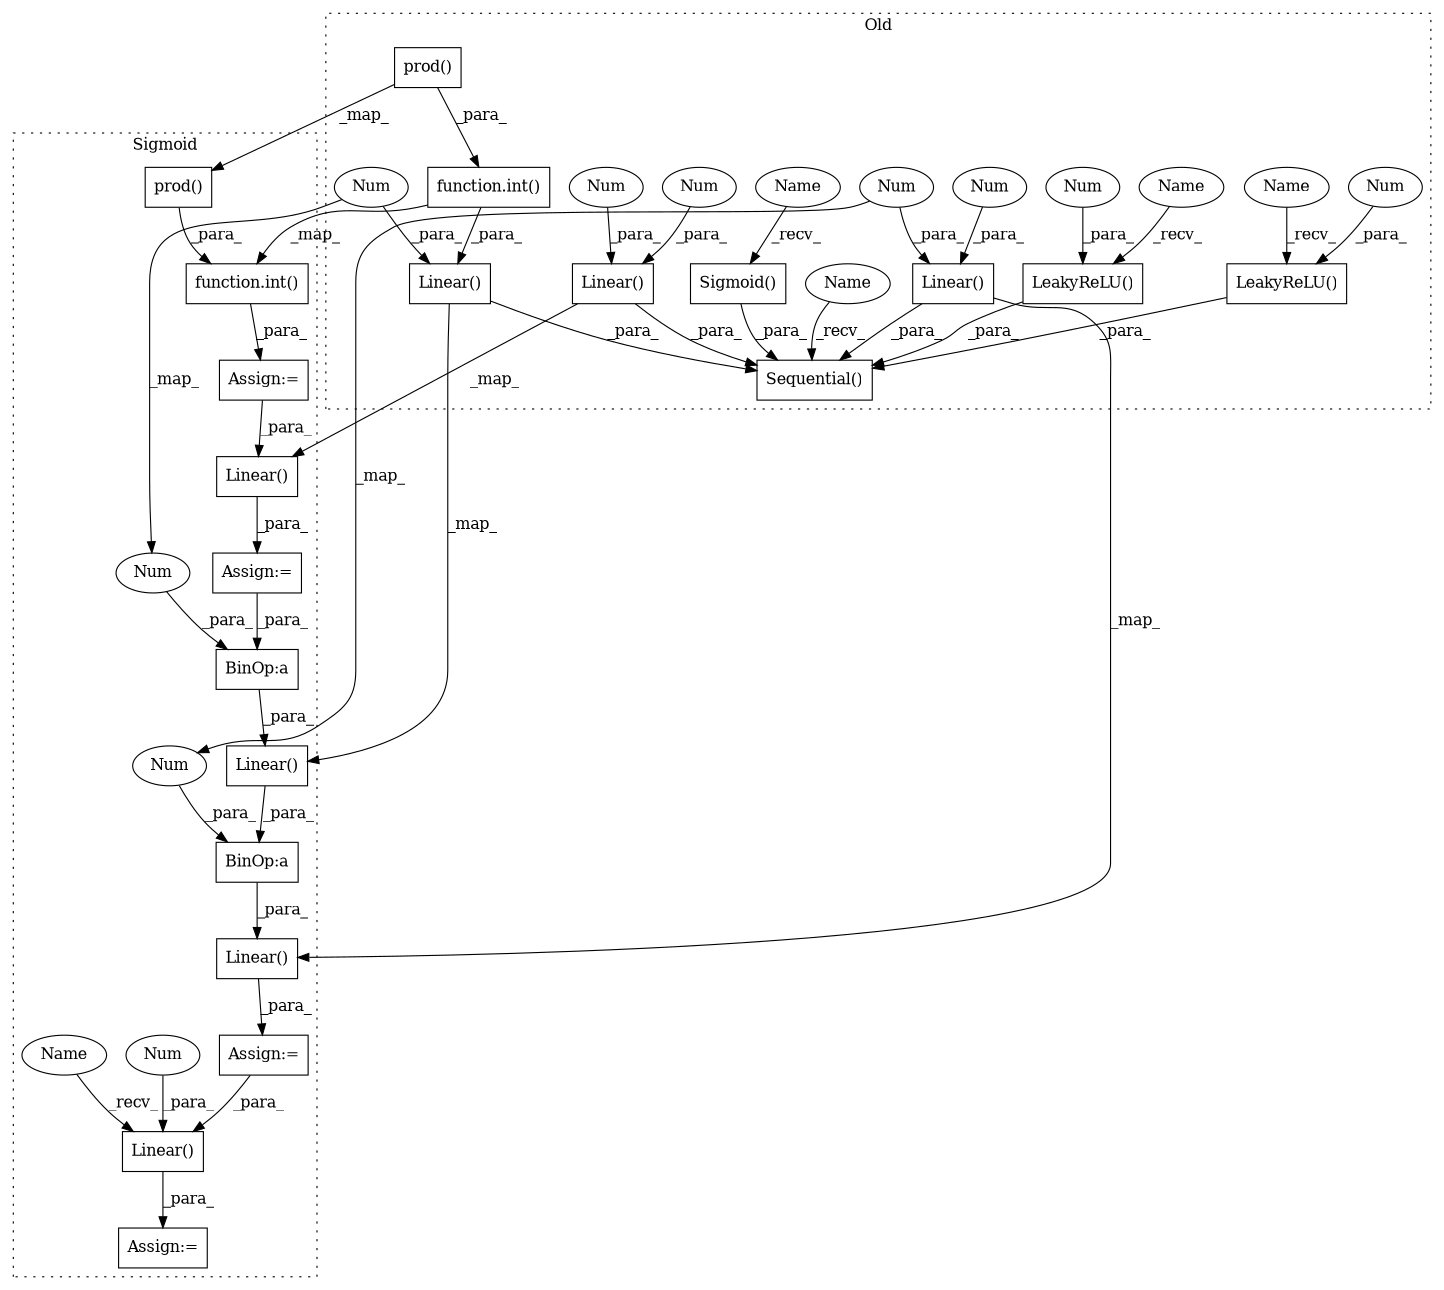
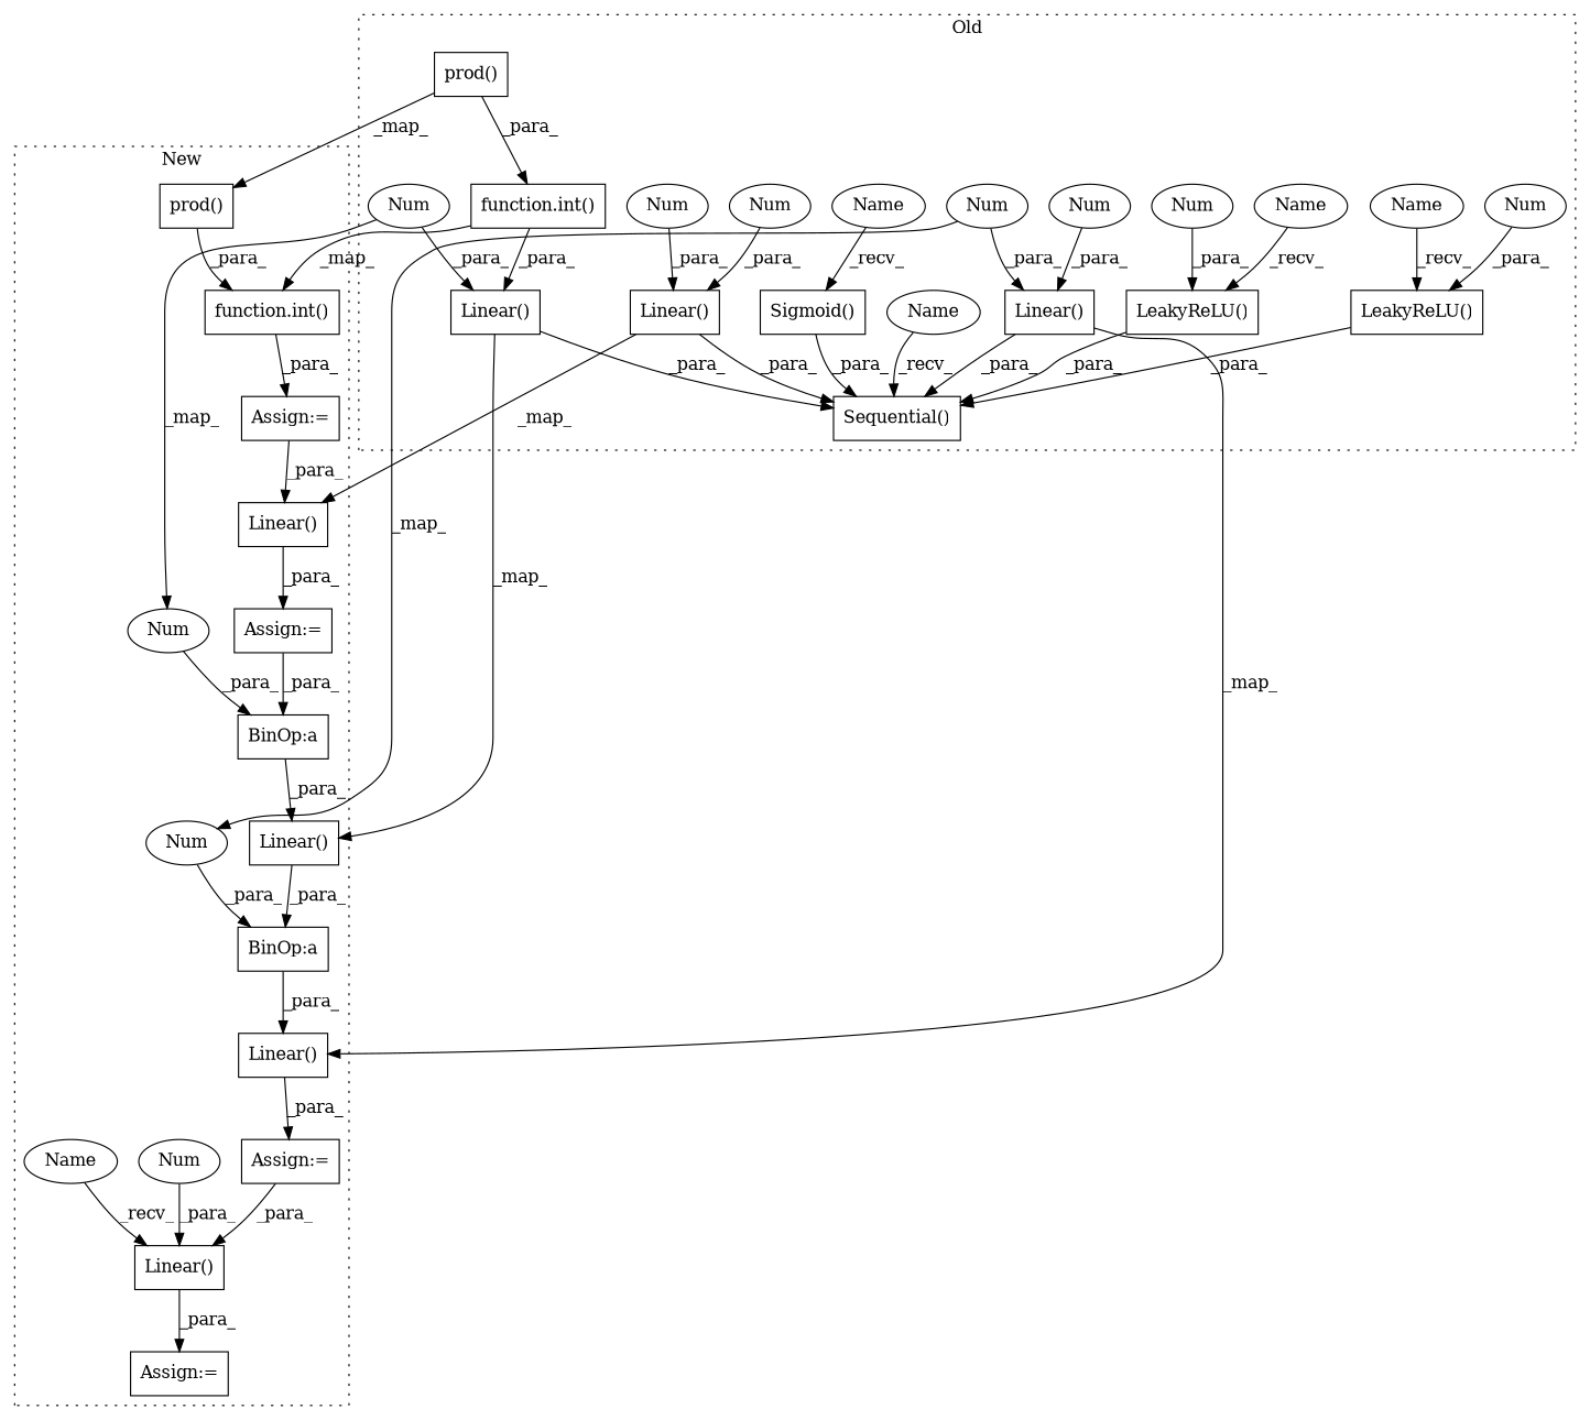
  digraph {
    node [a=75 l=3 s=1205 shape=box]
    n1 [l=12 label="Sigmoid()"]
    n2 [l="27,11" label="Sequential()" s="971,1217"]
    n3 [l="10,1" label="Linear()" s="1174,1190"]
    n4 [l="8,1" label="prod()" s="1012,1029"]
    n5 [l="10,1" label="Linear()" s="998,1036"]
    n6 [l="4,1" label="function.int()" s="1008,1030"]
    n7 [l="10,1" label="Linear()" s="1096,1114"]
    n8 [a=76 label=Num s=1184 shape=ellipse]
    n9 [a=76 label=Num s=1033 shape=ellipse]
    n10 [a=76 l=1 label=Num s=1189 shape=ellipse]
    n11 [a=76 label=Num s=1111 shape=ellipse]
    n12 [a=76 label=Num s=1106 shape=ellipse]
    n13 [l="13,15" label="LeakyReLU()" s="1051,1067"]
    n14 [a=76 label=Num s=1064 shape=ellipse]
    n15 [l="13,15" label="LeakyReLU()" s="1129,1145"]
    n16 [a=76 label=Num s=1142 shape=ellipse]
    n17 [a=87 l=2 label=Name s=1129 shape=ellipse]
    n18 [a=87 l=2 label=Name shape=ellipse]
    n19 [a=87 l=2 label=Name s=971 shape=ellipse]
    n20 [a=87 l=2 label=Name s=1051 shape=ellipse]
    n21 [l="10,1" label="Linear()" s="1219,1253"]
    n22 [a=82 l=4 label="BinOp:a" s=1193]
    n23 [a=82 l=4 label="BinOp:a" s=1113]
    n24 [a=68 label="Assign:=" s=1216]
    n25 [l="10,1" label="Linear()" s="1139,1198"]
    n26 [l="8,1" label="prod()" s="971,988"]
    n27 [l="10,1" label="Linear()" s="1059,1118"]
    n28 [l="4,1" label="function.int()" s="967,989"]
    n29 [l="10,1" label="Linear()" s="1010,1038"]
    n30 [a=76 l=1 label=Num s=1197 shape=ellipse]
    n31 [a=76 l=1 label=Num s=1117 shape=ellipse]
    n32 [a=76 l=1 label=Num s=1252 shape=ellipse]
    n33 [a=68 label="Assign:=" s=964]
    n34 [a=68 label="Assign:=" s=1007]
    n35 [a=68 label="Assign:=" s=1136]
    n36 [a=87 l=2 label=Name s=1219 shape=ellipse]
    subgraph cluster_1 {
      label=Old
      style=dotted
      n1
      n2
      n3
      n4
      n5
      n6
      n7
      n8
      n9
      n10
      n11
      n12
      n13
      n14
      n15
      n16
      n17
      n18
      n19
      n20
    }
    subgraph cluster_2 {
-     label=Sigmoid
+     label=New
      style=dotted
      n21
      n22
      n23
      n24
      n25
      n26
      n27
      n28
      n29
      n30
      n31
      n32
      n33
      n34
      n35
      n36
    }
    n1 -> n2 [label=_para_]
    n3 -> n2 [label=_para_]
    n3 -> n25 [label=_map_]
    n4 -> n6 [label=_para_]
    n4 -> n26 [label=_map_]
    n5 -> n2 [label=_para_]
    n5 -> n27 [label=_map_]
    n6 -> n5 [label=_para_]
    n6 -> n28 [label=_map_]
    n7 -> n2 [label=_para_]
    n7 -> n29 [label=_map_]
    n8 -> n3 [label=_para_]
    n8 -> n30 [label=_map_]
    n9 -> n5 [label=_para_]
    n9 -> n31 [label=_map_]
    n10 -> n3 [label=_para_]
    n11 -> n7 [label=_para_]
    n12 -> n7 [label=_para_]
    n13 -> n2 [label=_para_]
    n14 -> n13 [label=_para_]
    n15 -> n2 [label=_para_]
    n16 -> n15 [label=_para_]
    n17 -> n15 [label=_recv_]
    n18 -> n1 [label=_recv_]
    n19 -> n2 [label=_recv_]
    n20 -> n13 [label=_recv_]
    n21 -> n24 [label=_para_]
    n22 -> n25 [label=_para_]
    n23 -> n27 [label=_para_]
    n25 -> n35 [label=_para_]
    n26 -> n28 [label=_para_]
    n27 -> n22 [label=_para_]
    n28 -> n33 [label=_para_]
    n29 -> n34 [label=_para_]
    n30 -> n22 [label=_para_]
    n31 -> n23 [label=_para_]
    n32 -> n21 [label=_para_]
    n33 -> n29 [label=_para_]
    n34 -> n23 [label=_para_]
    n35 -> n21 [label=_para_]
    n36 -> n21 [label=_recv_]
  }
